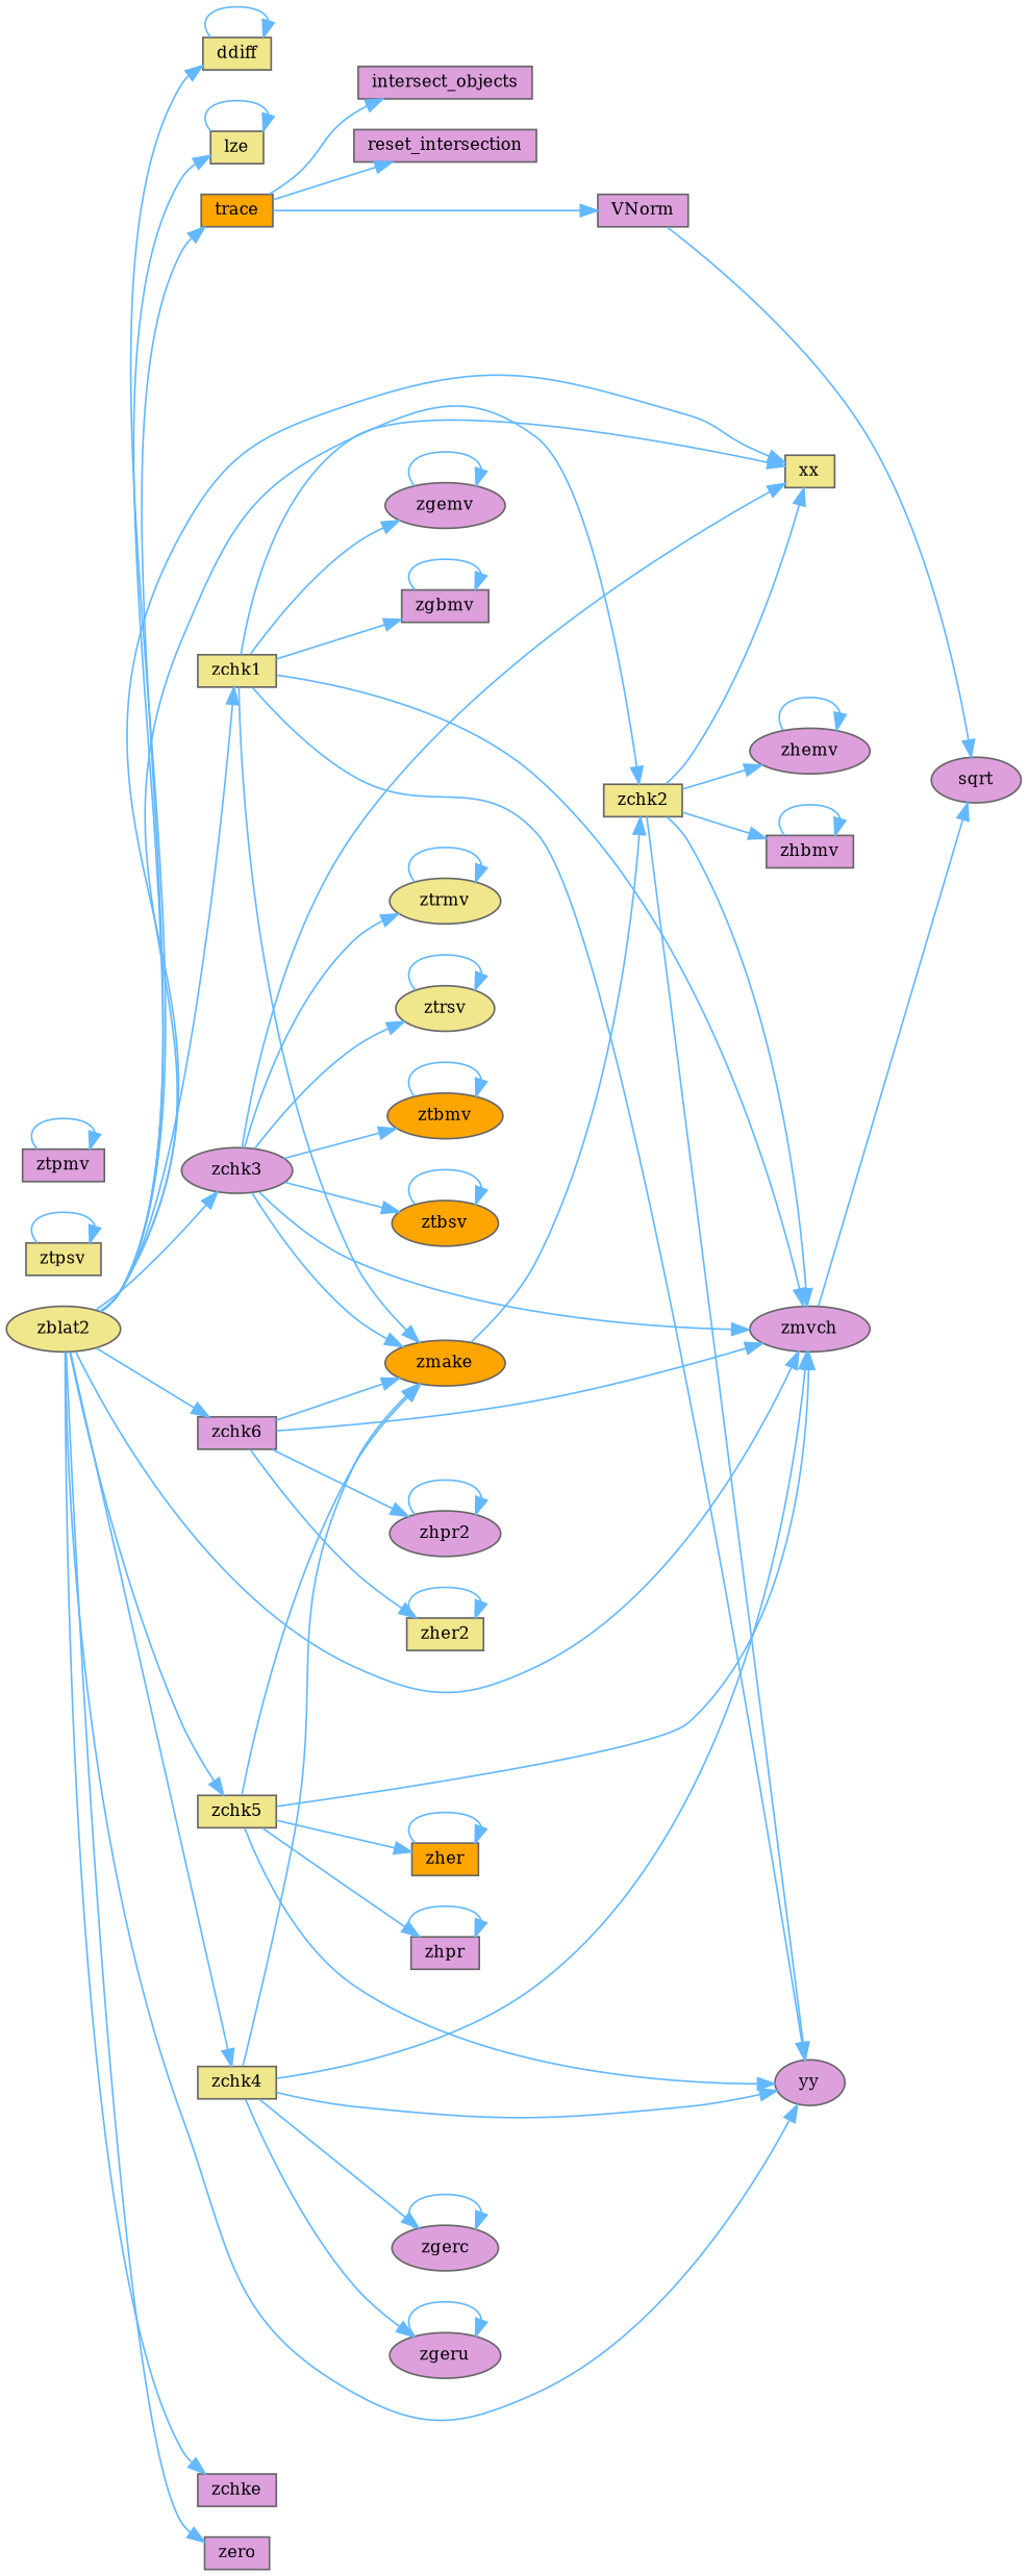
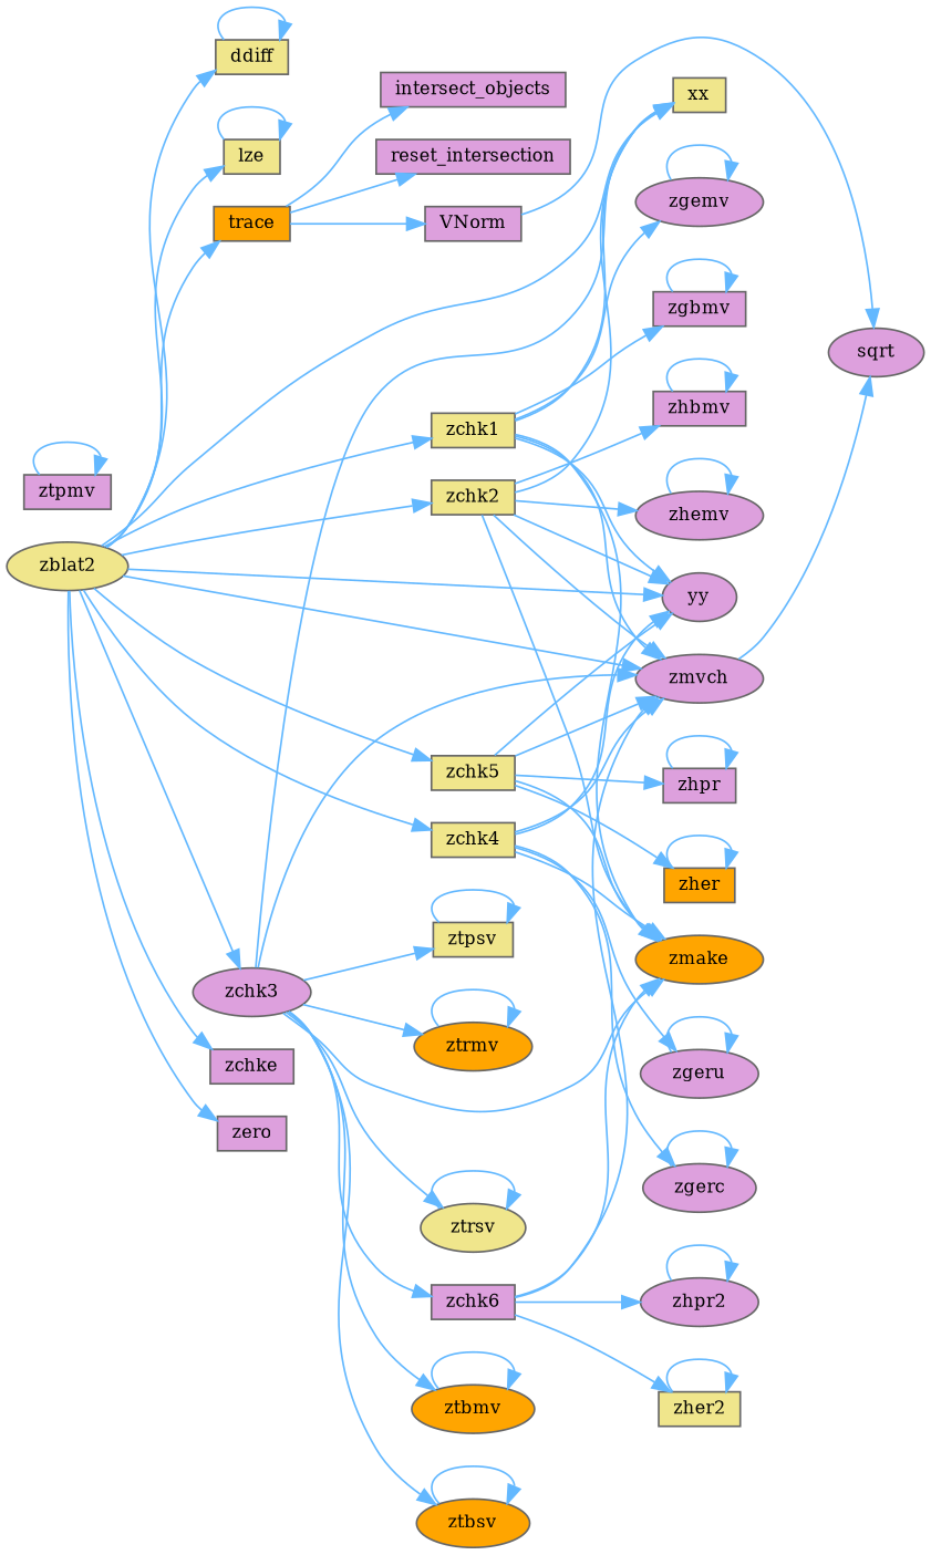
  digraph {
    fontname="DejaVu Serif"
    rankdir=LR
    node [color=grey40 fillcolor=plum fontname="DejaVu Serif" fontsize=10 shape=box style=filled]
    edge [color=steelblue1 fontname="DejaVu Serif" fontsize=10 labelfontname=Helvetica labelfontsize=10 style=solid]
    n1 [color=gray40 fillcolor=khaki fontcolor=black height=0.2 label=zblat2 shape=ellipse width=0.4]
    n2 [fillcolor=khaki height=0.2 label=ddiff width=0.4]
    n3 [fillcolor=khaki height=0.2 label=lze width=0.4]
    n4 [fillcolor=orange height=0.2 label=trace width=0.4]
    n5 [fillcolor=khaki height=0.2 label=xx width=0.4]
    n6 [height=0.2 label=yy shape=ellipse width=0.4]
    n7 [fillcolor=khaki height=0.2 label=zchk1 width=0.4]
    n8 [height=0.2 label=zmvch shape=ellipse width=0.4]
    n9 [fillcolor=khaki height=0.2 label=zchk2 width=0.4]
    n10 [height=0.2 label=zchk3 shape=ellipse width=0.4]
    n11 [fillcolor=khaki height=0.2 label=zchk4 width=0.4]
    n12 [fillcolor=khaki height=0.2 label=zchk5 width=0.4]
    n13 [height=0.2 label=zchk6 width=0.4]
    n14 [height=0.2 label=zchke width=0.4]
    n15 [height=0.2 label=zero width=0.4]
    n16 [height=0.2 label=intersect_objects width=0.4]
    n17 [height=0.2 label=reset_intersection width=0.4]
    n18 [height=0.2 label=VNorm width=0.4]
    n19 [height=0.2 label=zgbmv width=0.4]
    n20 [height=0.2 label=zgemv shape=ellipse width=0.4]
    n21 [fillcolor=orange height=0.2 label=zmake shape=ellipse width=0.4]
    n22 [height=0.2 label=sqrt shape=ellipse width=0.4]
    n23 [height=0.2 label=zhbmv width=0.4]
    n24 [height=0.2 label=zhemv shape=ellipse width=0.4]
    n25 [fillcolor=orange height=0.2 label=ztbmv shape=ellipse width=0.4]
    n26 [fillcolor=orange height=0.2 label=ztbsv shape=ellipse width=0.4]
    n27 [fillcolor=khaki height=0.2 label=ztpsv width=0.4]
-   n28 [fillcolor=khaki height=0.2 label=ztrmv shape=ellipse width=0.4]
+   n28 [fillcolor=orange height=0.2 label=ztrmv shape=ellipse width=0.4]
    n29 [fillcolor=khaki height=0.2 label=ztrsv shape=ellipse width=0.4]
    n30 [height=0.2 label=zgerc shape=ellipse width=0.4]
    n31 [height=0.2 label=zgeru shape=ellipse width=0.4]
    n32 [fillcolor=orange height=0.2 label=zher width=0.4]
    n33 [height=0.2 label=zhpr width=0.4]
    n34 [fillcolor=khaki height=0.2 label=zher2 width=0.4]
    n35 [height=0.2 label=zhpr2 shape=ellipse width=0.4]
    n36 [height=0.2 label=ztpmv width=0.4]
    n1 -> n2
    n1 -> n3
    n1 -> n4
    n1 -> n5
    n1 -> n6
    n1 -> n7
    n1 -> n8
    n1 -> n9
    n1 -> n10
    n1 -> n11
    n1 -> n12
-   n1 -> n13
+   n10 -> n13
    n1 -> n14
    n1 -> n15
    n2 -> n2
    n3 -> n3
    n4 -> n16
    n4 -> n17
    n4 -> n18
    n7 -> n5
    n7 -> n6
    n7 -> n8
    n7 -> n19
    n7 -> n20
    n7 -> n21
    n8 -> n22
    n9 -> n5
    n9 -> n6
    n9 -> n8
-   n21 -> n9
+   n9 -> n21
    n9 -> n23
    n9 -> n24
    n10 -> n5
    n10 -> n8
    n10 -> n21
    n10 -> n25
    n10 -> n26
+   n10 -> n27
    n10 -> n28
    n10 -> n29
    n11 -> n6
    n11 -> n8
    n11 -> n21
    n11 -> n30
    n11 -> n31
    n12 -> n6
    n12 -> n8
    n12 -> n21
    n12 -> n32
    n12 -> n33
    n13 -> n8
    n13 -> n21
    n13 -> n34
    n13 -> n35
    n18 -> n22
    n19 -> n19
    n20 -> n20
    n23 -> n23
    n24 -> n24
    n25 -> n25
    n26 -> n26
    n27 -> n27
    n28 -> n28
    n29 -> n29
    n30 -> n30
    n31 -> n31
    n32 -> n32
    n33 -> n33
    n34 -> n34
    n35 -> n35
    n36 -> n36
  }
